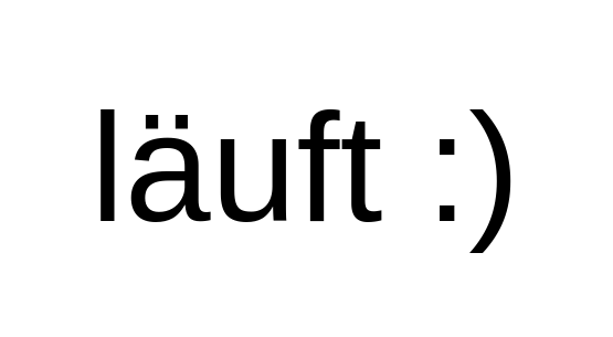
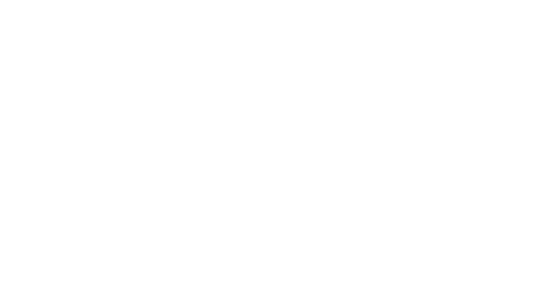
  <mxCell id="0" />
  <mxCell id="1" parent="0" />
- <mxCell id="2" value="läuft :)" style="text;html=1;align=center;verticalAlign=middle;resizable=0;points=[];autosize=1;strokeColor=none;fillColor=none;fontSize=56;" vertex="1" parent="1"><mxGeometry x="20" y="20" width="180" height="80" as="geometry" /></mxCell>
